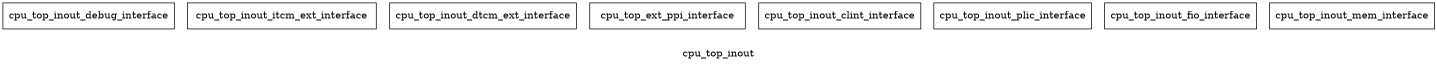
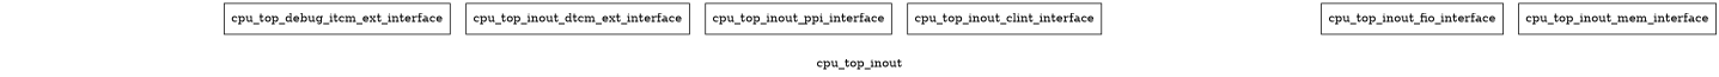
  digraph {
    label=cpu_top_inout
    node [color=black fontcolor=black shape=box]
-   n1 [label=cpu_top_inout_debug_interface]
-   n2 [label=cpu_top_inout_itcm_ext_interface]
+   n2 [label=cpu_top_debug_itcm_ext_interface]
    n3 [label=cpu_top_inout_dtcm_ext_interface]
-   n4 [label=cpu_top_ext_ppi_interface]
+   n4 [label=cpu_top_inout_ppi_interface]
    n5 [label=cpu_top_inout_clint_interface]
-   n6 [label=cpu_top_inout_plic_interface]
    n7 [label=cpu_top_inout_fio_interface]
    n8 [label=cpu_top_inout_mem_interface]
  }
